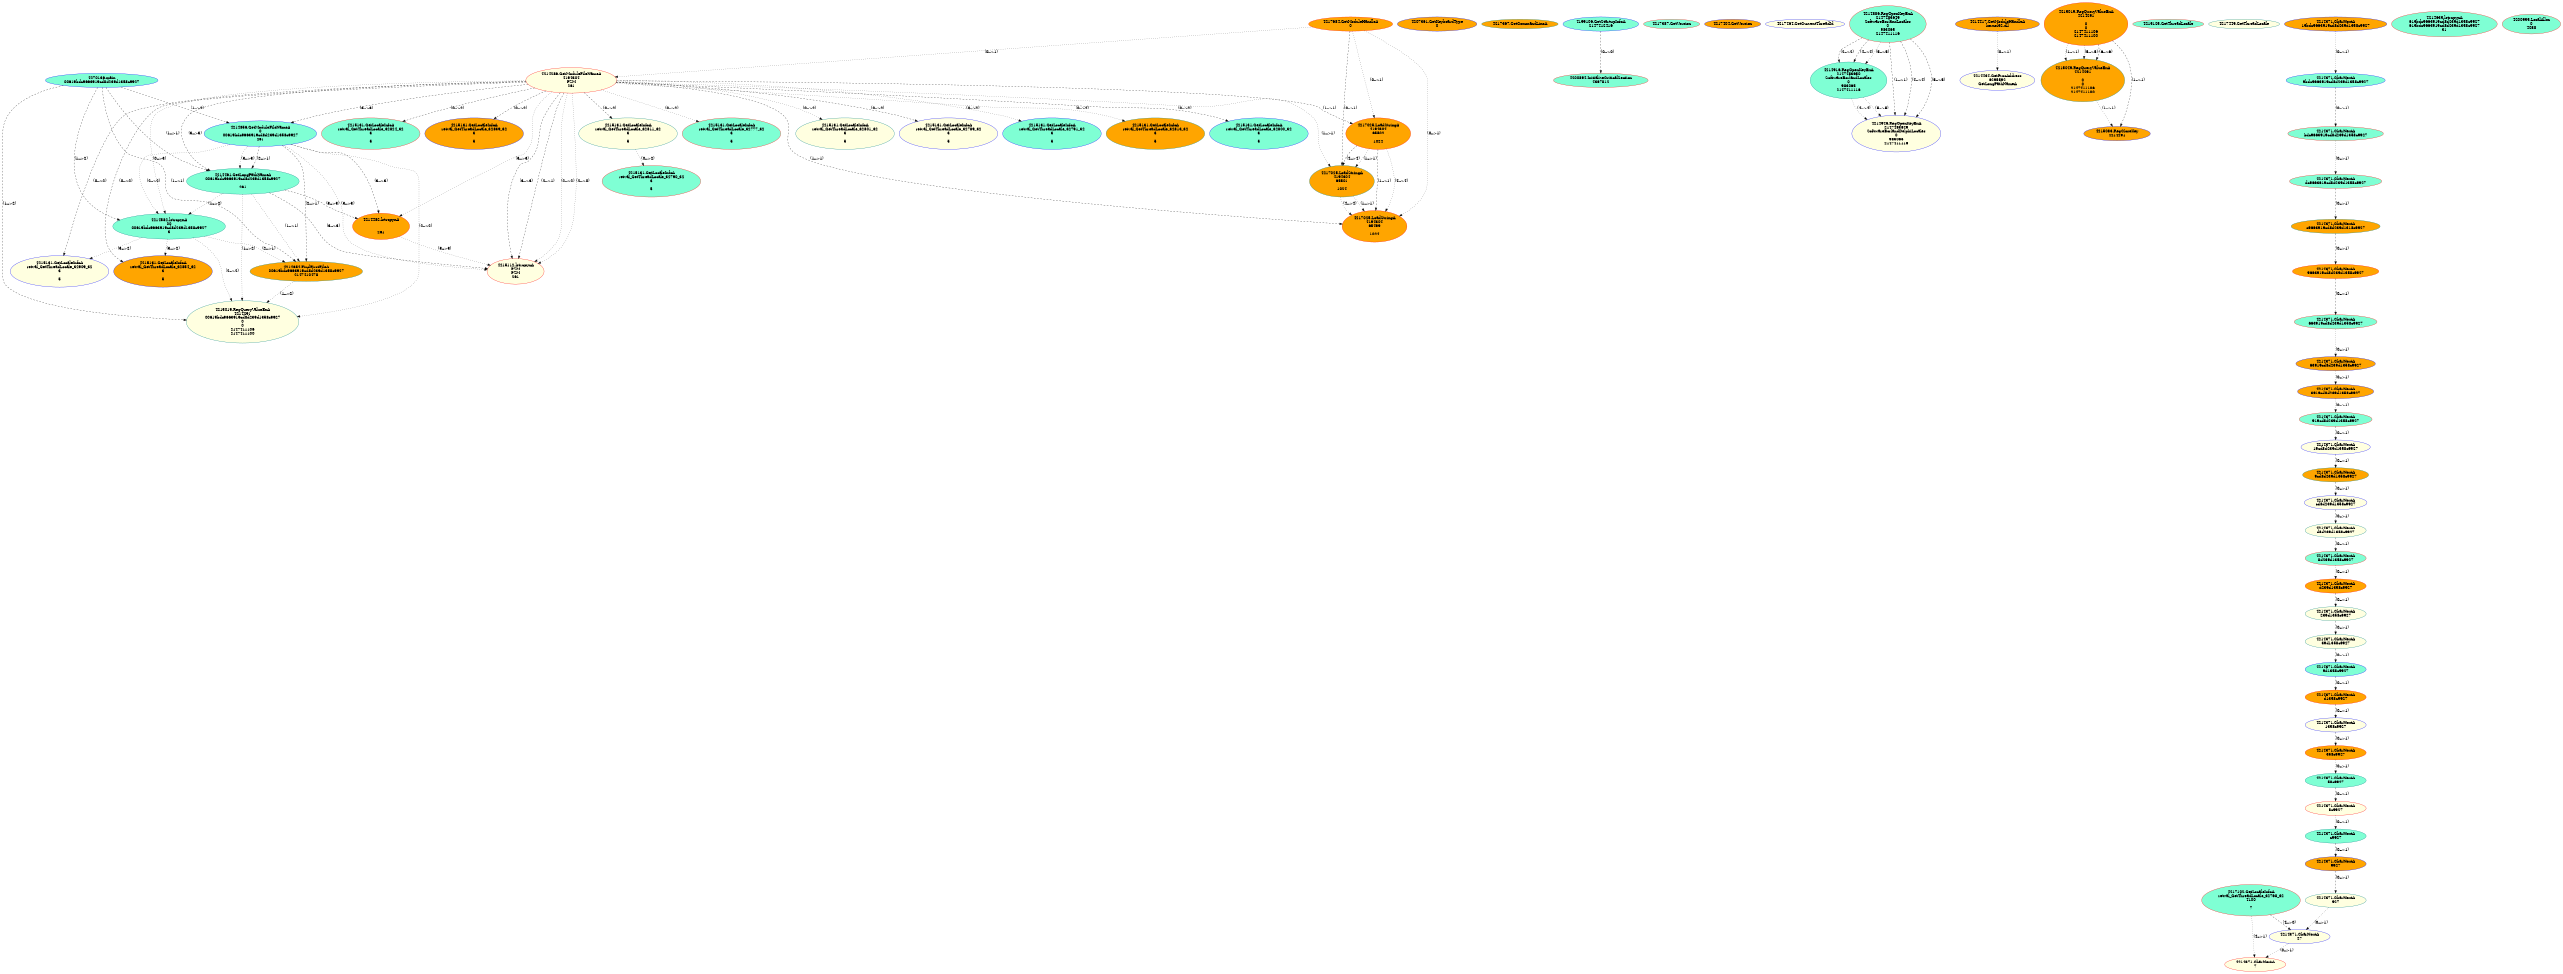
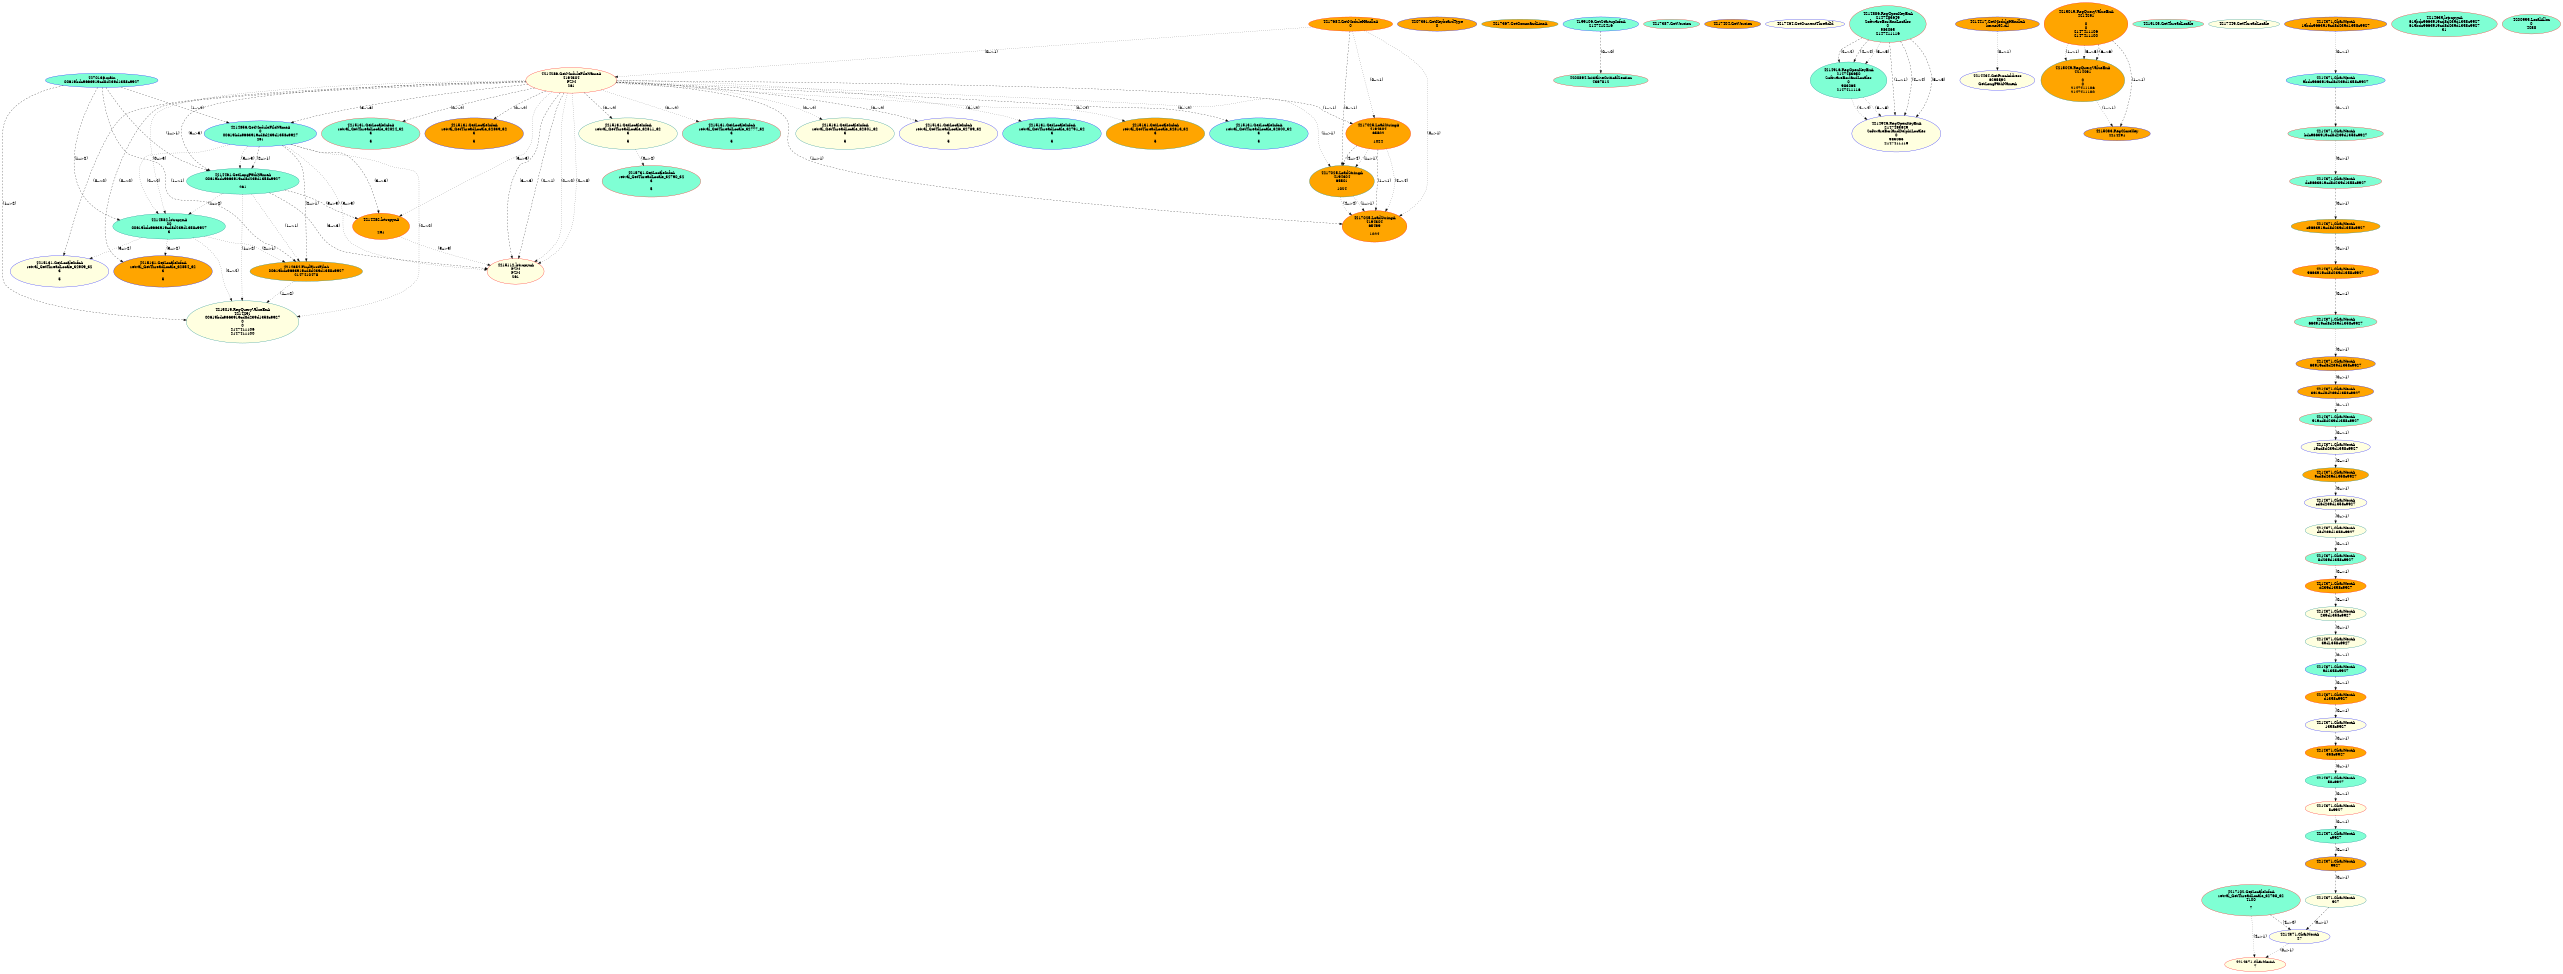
  digraph {
    node [color=red fillcolor=aquamarine style=filled]
    edge [style=dashed]
    n1 [color=blue label="4270136.main\n00619bdc9663919cd8d239d1358c9927"]
    n2 [color=blue label="4214856.GetModuleFileNameA\n0\n00619bdc9663919cd8d239d1358c9927\n261"]
    n3 [color=teal label="4214461.GetLongPathNameA\n00619bdc9663919cd8d239d1358c9927\n\n261"]
    n4 [color=teal label="4214582.lstrcpynA\n00\n00619bdc9663919cd8d239d1358c9927\n3"]
    n5 [color=teal fillcolor=orange label="4214654.FindFirstFileA\n00619bdc9663919cd8d239d1358c9927\n2147410478"]
    n6 [color=teal fillcolor=lightyellow label="4215019.RegQueryValueExA\n4214291\n00619bdc9663919cd8d239d1358c9927\n0\n0\n2147411106\n2147411100"]
    n7 [fillcolor=orange label="4214482.lstrcpynA\n\n\n261"]
    n8 [fillcolor=lightyellow label="4215112.lstrcpynA\nPZM\nPZM\n261"]
    n9 [color=blue fillcolor=orange label="4215131.GetLocaleInfoA\nretval_GetThreadLocale_32854_32\n3\n\n5"]
    n10 [color=blue fillcolor=lightyellow label="4215131.GetLocaleInfoA\nretval_GetThreadLocale_32909_32\n3\n\n5"]
    n11 [fillcolor=orange label="4217684.GetModuleHandleA\n0"]
    n12 [fillcolor=lightyellow label="4214286.GetModuleFileNameA\n4194304\nPZM\n261"]
    n13 [fillcolor=orange label="4217025.LoadStringA\n4194304\n65502\n\n1024"]
    n14 [color=teal fillcolor=orange label="4217025.LoadStringA\n4194304\n65501\n\n1024"]
    n15 [fillcolor=orange label="4217025.LoadStringA\n4194304\n65499\n\n1024"]
    n16 [color=teal fillcolor=lightyellow label="4215131.GetLocaleInfoA\nretval_GetThreadLocale_32811_32\n3\n\n5"]
    n17 [label="4215131.GetLocaleInfoA\nretval_GetThreadLocale_32777_32\n3\n\n5"]
    n18 [color=teal fillcolor=lightyellow label="4215131.GetLocaleInfoA\nretval_GetThreadLocale_32801_32\n3\n\n5"]
    n19 [color=blue fillcolor=lightyellow label="4215131.GetLocaleInfoA\nretval_GetThreadLocale_32789_32\n3\n\n5"]
    n20 [color=blue label="4215131.GetLocaleInfoA\nretval_GetThreadLocale_32791_32\n3\n\n5"]
    n21 [color=teal fillcolor=orange label="4215131.GetLocaleInfoA\nretval_GetThreadLocale_32813_32\n3\n\n5"]
    n22 [color=blue label="4215131.GetLocaleInfoA\nretval_GetThreadLocale_32800_32\n3\n\n5"]
    n23 [label="4215131.GetLocaleInfoA\nretval_GetThreadLocale_32824_32\n3\n\n5"]
    n24 [color=blue fillcolor=orange label="4215131.GetLocaleInfoA\nretval_GetThreadLocale_32839_32\n3\n\n5"]
    n25 [color=blue fillcolor=orange label="4207361.GetKeyboardType\n0"]
    n26 [color=teal fillcolor=orange label="4217367.GetCommandLineA\n"]
    n27 [color=blue label="4199106.GetStartupInfoA\n2147412416"]
    n28 [label="4200894.InitializeCriticalSection\n4367812"]
    n29 [label="4217387.GetVersion\n"]
    n30 [color=blue fillcolor=orange label="4217404.GetVersion\n"]
    n31 [color=blue fillcolor=lightyellow label="4217464.GetCurrentThreadId\n"]
-   n32 [label="4215131.GetLocaleInfoA\nretval_GetThreadLocale_32790_32\n3\n\n5"]
+   n32 [label="4215731.GetLocaleInfoA\nretval_GetThreadLocale_32790_32\n3\n\n5"]
    n33 [label="4214886.RegOpenKeyExA\n2147483649\nSoftware\Borland\Locales\n0\n983065\n2147411116"]
    n34 [color=teal label="4214916.RegOpenKeyExA\n2147483650\nSoftware\Borland\Locales\n0\n983065\n2147411116"]
    n35 [color=blue fillcolor=lightyellow label="4214946.RegOpenKeyExA\n2147483649\nSoftware\Borland\Delphi\Locales\n0\n983065\n2147411116"]
    n36 [color=blue fillcolor=orange label="4214417.GetModuleHandleA\nkernel32.dll"]
    n37 [color=blue fillcolor=lightyellow label="4214434.GetProcAddress\n6295592\nGetLongPathNameA"]
    n38 [fillcolor=orange label="4215019.RegQueryValueExA\n4214291\n\n0\n0\n2147411106\n2147411100"]
    n39 [color=teal fillcolor=orange label="4215049.RegQueryValueExA\n4214291\n\n0\n0\n2147411106\n2147411100"]
    n40 [color=blue fillcolor=orange label="4215083.RegCloseKey\n4214291"]
    n41 [label="4215125.GetThreadLocale\n"]
    n42 [color=teal fillcolor=lightyellow label="4217449.GetThreadLocale\n"]
    n43 [label="4217102.GetLocaleInfoA\nretval_GetThreadLocale_32768_32\n4100\n\n7"]
    n44 [color=blue fillcolor=lightyellow label="4214371.CharNextA\n27"]
    n45 [fillcolor=lightyellow label="4214371.CharNextA\n7"]
    n46 [color=blue fillcolor=orange label="4214371.CharNextA\n19bdc9663919cd8d239d1358c9927"]
    n47 [color=blue label="4214371.CharNextA\n9bdc9663919cd8d239d1358c9927"]
    n48 [label="4214371.CharNextA\nbdc9663919cd8d239d1358c9927"]
    n49 [label="4214371.CharNextA\ndc9663619cd8d239d1358c9927"]
-   n50 [color=teal fillcolor=orange label="4214371.CharNextA\nc9663919cd8d239d1318c9927"]
+   n50 [color=teal fillcolor=orange label="4214371.CharNextA\nc9663919cd8d239d1358c9927"]
    n51 [fillcolor=orange label="4214371.CharNextA\n9663919cd8d239d1358c9927"]
    n52 [label="4214371.CharNextA\n663919cd8d239d1358c9927"]
    n53 [color=blue fillcolor=orange label="4214371.CharNextA\n63919cd8d239d1358c9927"]
    n54 [color=blue fillcolor=orange label="4214371.CharNextA\n3919cd8d239d1358c9927"]
    n55 [label="4214371.CharNextA\n919cd8d239d1358c9927"]
    n56 [color=blue fillcolor=lightyellow label="4214371.CharNextA\n19cd8d239d1358c9927"]
    n57 [color=teal fillcolor=orange label="4214371.CharNextA\n9cd8d239d1358c9927"]
    n58 [color=blue fillcolor=lightyellow label="4214371.CharNextA\ncd8d239d1358c9927"]
    n59 [color=teal fillcolor=lightyellow label="4214371.CharNextA\nd8d239d1358c9927"]
    n60 [label="4214371.CharNextA\n8d239d1358c9927"]
    n61 [fillcolor=orange label="4214371.CharNextA\nd239d1358c9927"]
    n62 [color=teal fillcolor=lightyellow label="4214371.CharNextA\n239d1358c9927"]
    n63 [color=teal fillcolor=lightyellow label="4214371.CharNextA\n39d1358c9927"]
    n64 [color=blue label="4214371.CharNextA\n9d1358c9927"]
    n65 [fillcolor=orange label="4214371.CharNextA\nd1358c9927"]
    n66 [color=blue fillcolor=lightyellow label="4214371.CharNextA\n1358c9927"]
    n67 [fillcolor=orange label="4214371.CharNextA\n358c9927"]
    n68 [color=teal label="4214371.CharNextA\n58c9927"]
    n69 [fillcolor=lightyellow label="4214371.CharNextA\n8c9927"]
    n70 [color=teal label="4214371.CharNextA\nc9927"]
    n71 [color=blue fillcolor=orange label="4214371.CharNextA\n9927"]
    n72 [color=teal fillcolor=lightyellow label="4214371.CharNextA\n927"]
    n73 [label="4214635.lstrcpynA\n619bdc9663919cd8d239d1358c9927\n619bdc9663919cd8d239d1358c9927\n31"]
    n74 [label="4200955.LocalAlloc\n0\n4088"]
    n1 -> n2 [label="(1-->2)"]
    n1 -> n3 [label="(1-->1)"]
    n1 -> n4 [label="(1-->2)"]
    n1 -> n5 [label="(1-->1)"]
    n1 -> n6 [label="(1-->2)"]
    n2 -> n3 [label="(2-->1)"]
    n2 -> n3 [label="(3-->3)" style=dotted]
    n2 -> n4 [label="(2-->2)" style=dotted]
    n2 -> n5 [label="(2-->1)"]
    n2 -> n6 [label="(2-->2)" style=dotted]
    n2 -> n7 [label="(3-->3)"]
    n2 -> n8 [label="(3-->3)" style=dotted]
    n3 -> n4 [label="(1-->2)" style=dotted]
    n3 -> n5 [label="(1-->1)" style=dotted]
    n3 -> n6 [label="(1-->2)" style=dotted]
    n3 -> n7 [label="(3-->3)"]
    n3 -> n8 [label="(3-->3)"]
    n4 -> n5 [label="(2-->1)" style=dotted]
    n4 -> n6 [label="(2-->2)" style=dotted]
    n4 -> n9 [label="(3-->2)" style=dotted]
    n4 -> n10 [label="(3-->2)" style=dotted]
    n5 -> n6 [label="(1-->2)" style=dotted]
    n7 -> n8 [label="(3-->3)" style=dotted]
    n11 -> n12 [label="(0-->1)" style=dotted]
    n11 -> n13 [label="(0-->1)" style=dotted]
    n11 -> n14 [label="(0-->1)"]
    n11 -> n15 [label="(0-->1)" style=dotted]
    n12 -> n2 [label="(3-->3)"]
    n12 -> n3 [label="(3-->3)"]
    n12 -> n4 [label="(0-->3)" style=dotted]
    n12 -> n7 [label="(3-->3)" style=dotted]
    n12 -> n8 [label="(2-->1)"]
    n12 -> n8 [label="(2-->2)" style=dotted]
    n12 -> n8 [label="(3-->3)"]
    n12 -> n8 [label="(2-->0)" style=dotted]
    n12 -> n9 [label="(0-->2)"]
    n12 -> n10 [label="(0-->2)"]
    n12 -> n13 [label="(1-->1)"]
    n12 -> n14 [label="(1-->1)" style=dotted]
    n12 -> n15 [label="(1-->1)"]
    n12 -> n16 [label="(0-->2)"]
    n12 -> n17 [label="(0-->2)" style=dotted]
    n12 -> n18 [label="(0-->2)" style=dotted]
    n12 -> n19 [label="(0-->2)"]
    n12 -> n20 [label="(0-->2)" style=dotted]
    n12 -> n21 [label="(0-->2)" style=dotted]
    n12 -> n22 [label="(0-->2)"]
    n12 -> n23 [label="(0-->2)"]
    n12 -> n24 [label="(0-->2)"]
    n13 -> n14 [label="(1-->1)" style=dotted]
    n13 -> n14 [label="(4-->4)"]
    n13 -> n15 [label="(1-->1)"]
    n13 -> n15 [label="(4-->4)" style=dotted]
    n14 -> n15 [label="(1-->1)" style=dotted]
    n14 -> n15 [label="(4-->4)" style=dotted]
    n16 -> n32 [label="(0-->2)" style=dotted]
    n27 -> n28 [label="(0-->0)"]
    n33 -> n34 [label="(2-->2)"]
    n33 -> n34 [label="(4-->4)"]
    n33 -> n34 [label="(5-->5)" style=dotted]
    n33 -> n35 [label="(1-->1)"]
    n33 -> n35 [label="(4-->4)"]
    n33 -> n35 [label="(5-->5)"]
    n34 -> n35 [label="(4-->4)" style=dotted]
    n34 -> n35 [label="(5-->5)" style=dotted]
    n36 -> n37 [label="(0-->1)" style=dotted]
    n38 -> n39 [label="(1-->1)" style=dotted]
    n38 -> n39 [label="(5-->5)" style=dotted]
    n38 -> n39 [label="(6-->6)"]
    n38 -> n40 [label="(1-->1)"]
    n39 -> n40 [label="(1-->1)" style=dotted]
    n43 -> n44 [label="(4-->0)"]
    n43 -> n45 [label="(4-->1)" style=dotted]
    n44 -> n45 [label="(0-->1)" style=dotted]
    n46 -> n47 [label="(0-->1)" style=dotted]
    n47 -> n48 [label="(0-->1)"]
    n48 -> n49 [label="(0-->1)" style=dotted]
    n49 -> n50 [label="(0-->1)"]
    n50 -> n51 [label="(0-->1)"]
    n51 -> n52 [label="(0-->1)"]
    n52 -> n53 [label="(0-->1)" style=dotted]
    n53 -> n54 [label="(0-->1)" style=dotted]
    n54 -> n55 [label="(0-->1)" style=dotted]
    n55 -> n56 [label="(0-->1)"]
    n56 -> n57 [label="(0-->1)"]
    n57 -> n58 [label="(0-->1)"]
    n58 -> n59 [label="(0-->1)"]
    n59 -> n60 [label="(0-->1)"]
    n60 -> n61 [label="(0-->1)" style=dotted]
    n61 -> n62 [label="(0-->1)"]
    n62 -> n63 [label="(0-->1)"]
    n63 -> n64 [label="(0-->1)"]
    n64 -> n65 [label="(0-->1)"]
    n65 -> n66 [label="(0-->1)"]
    n66 -> n67 [label="(0-->1)"]
    n67 -> n68 [label="(0-->1)" style=dotted]
    n68 -> n69 [label="(0-->1)"]
    n69 -> n70 [label="(0-->1)" style=dotted]
    n70 -> n71 [label="(0-->1)"]
    n71 -> n72 [label="(0-->1)"]
-   n72 -> n44 [label="(0-->1)" style=dotted]
+   n72 -> n44 [label="(0-->1)"]
  }
